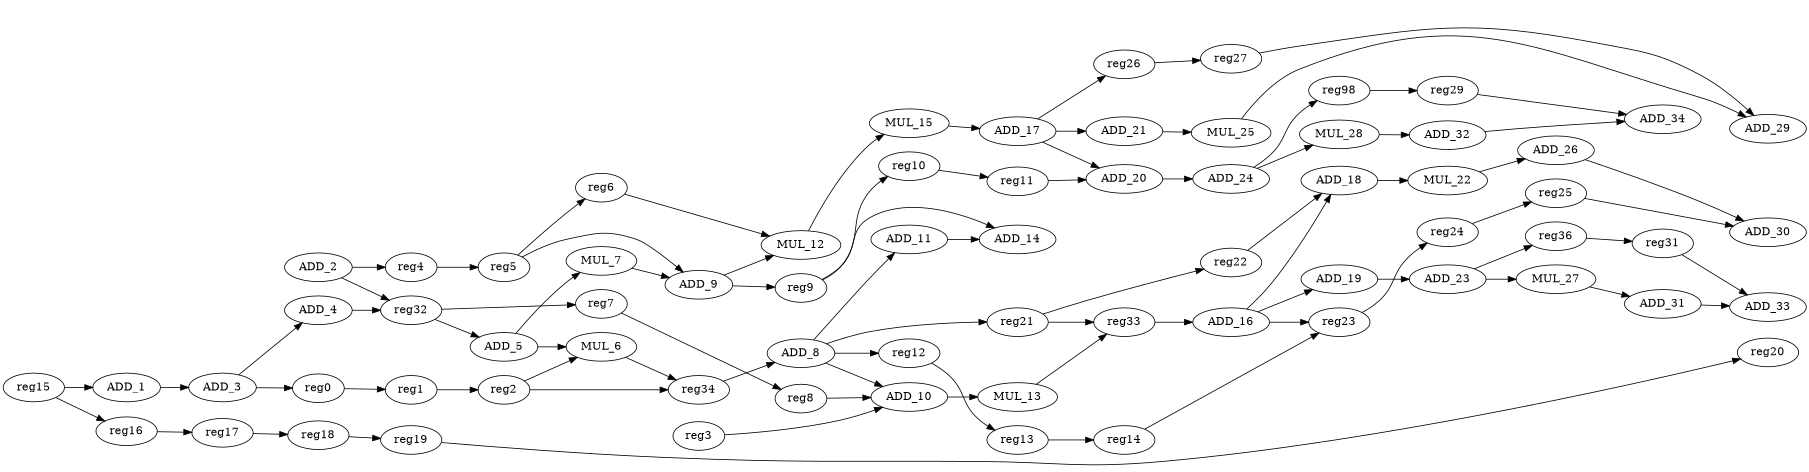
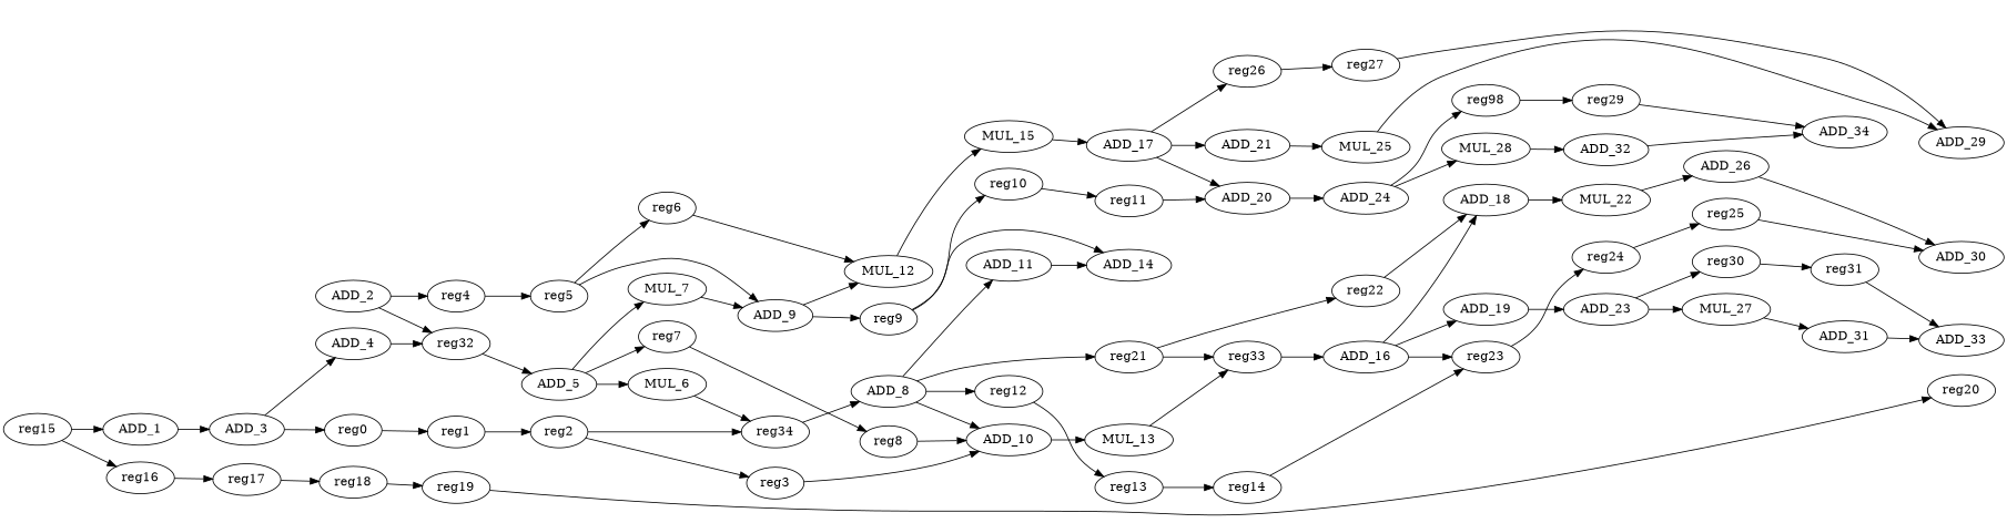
  digraph {
    rankdir=LR
    edge [weight=0]
    ADD_1
    ADD_3
    ADD_4
    reg0
    reg15
    reg16
    reg32
    reg1
    reg17
    ADD_2
    reg4
    ADD_5
    reg5
    MUL_6
    MUL_7
    reg7
    ADD_9
    reg6
    reg2
    reg34
    reg8
    ADD_8
    n23 [label=MUL_12]
    reg9
    ADD_10
    ADD_11
    reg12
    reg21
    MUL_15
    ADD_14
    reg10
    MUL_13
    reg13
    reg33
    reg14
    ADD_17
    reg11
    ADD_16
    ADD_20
    ADD_21
    reg26
    ADD_18
    ADD_19
    reg23
    ADD_24
    MUL_25
    reg27
    MUL_22
    ADD_23
    reg24
    ADD_26
    MUL_27
-   reg30 [label=reg36]
+   reg30
    reg25
    MUL_28
    n56 [label=reg98]
    ADD_29
    ADD_30
    ADD_31
    reg31
    ADD_32
    reg29
    ADD_33
    ADD_34
    reg18
    reg19
    reg20
    reg22
    reg3
    ADD_1 -> ADD_3 [weight=2]
    ADD_3 -> ADD_4
    ADD_3 -> reg0
    ADD_4 -> reg32 [weight=1]
    reg0 -> reg1
    reg15 -> ADD_1 [weight=2]
    reg15 -> reg16
    reg16 -> reg17
    reg32 -> ADD_5
    reg1 -> reg2 [weight=4]
    reg17 -> reg18
    ADD_2 -> reg32 [weight=2]
    ADD_2 -> reg4 [weight=2]
    reg4 -> reg5 [weight=5]
    ADD_5 -> MUL_6 [weight=1]
    ADD_5 -> MUL_7
-   reg32 -> reg7
+   ADD_5 -> reg7
    reg5 -> ADD_9
    reg5 -> reg6
    MUL_6 -> reg34
    MUL_7 -> ADD_9
    reg7 -> reg8
    ADD_9 -> n23 [weight=2]
    ADD_9 -> reg9 [weight=2]
    reg6 -> n23
    reg2 -> reg34 [weight=1]
-   reg2 -> MUL_6
+   reg2 -> reg3
    reg34 -> ADD_8
    reg8 -> ADD_10
    ADD_8 -> ADD_10
    ADD_8 -> ADD_11
    ADD_8 -> reg12 [weight=3]
    ADD_8 -> reg21
    n23 -> MUL_15
    reg9 -> ADD_14
    reg9 -> reg10
    ADD_10 -> MUL_13 [weight=9]
    ADD_11 -> ADD_14 [weight=2]
    reg12 -> reg13
    reg21 -> reg33 [weight=3]
    reg21 -> reg22
    MUL_15 -> ADD_17
    reg10 -> reg11
    MUL_13 -> reg33
    reg13 -> reg14 [weight=1]
    reg33 -> ADD_16 [weight=2]
    reg14 -> reg23
    ADD_17 -> ADD_20
    ADD_17 -> ADD_21 [weight=2]
    ADD_17 -> reg26
    reg11 -> ADD_20
    ADD_16 -> ADD_18
    ADD_16 -> ADD_19
    ADD_16 -> reg23 [weight=1]
    ADD_20 -> ADD_24 [weight=3]
    ADD_21 -> MUL_25
    reg26 -> reg27
    ADD_18 -> MUL_22 [weight=3]
    ADD_19 -> ADD_23 [weight=1]
    reg23 -> reg24
    ADD_24 -> MUL_28
    ADD_24 -> n56
    MUL_25 -> ADD_29
    reg27 -> ADD_29
    MUL_22 -> ADD_26
    ADD_23 -> MUL_27 [weight=2]
    ADD_23 -> reg30
    reg24 -> reg25
    ADD_26 -> ADD_30
    MUL_27 -> ADD_31
    reg30 -> reg31
    reg25 -> ADD_30
    MUL_28 -> ADD_32
    n56 -> reg29
    ADD_31 -> ADD_33
    reg31 -> ADD_33
    ADD_32 -> ADD_34
    reg29 -> ADD_34
    reg18 -> reg19
    reg19 -> reg20
    reg22 -> ADD_18
    reg3 -> ADD_10
  }
